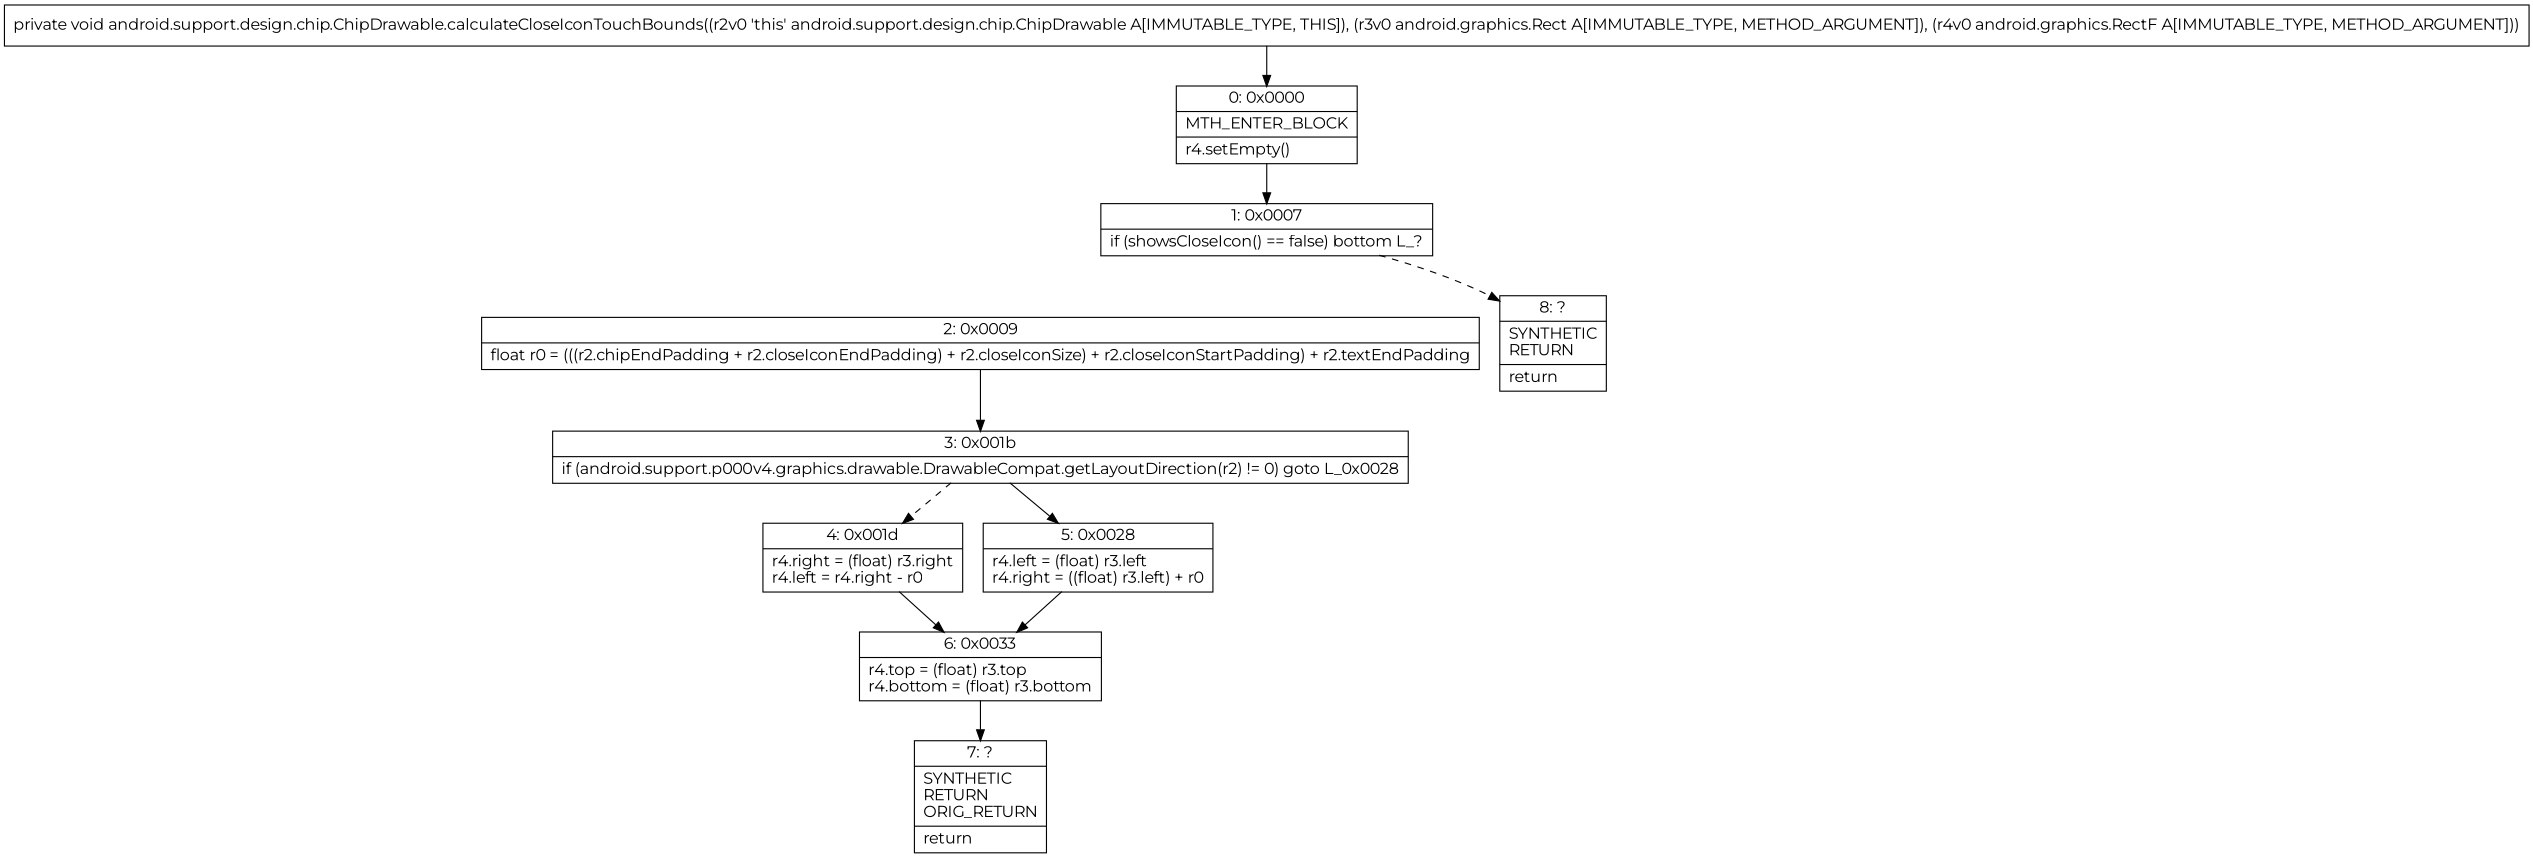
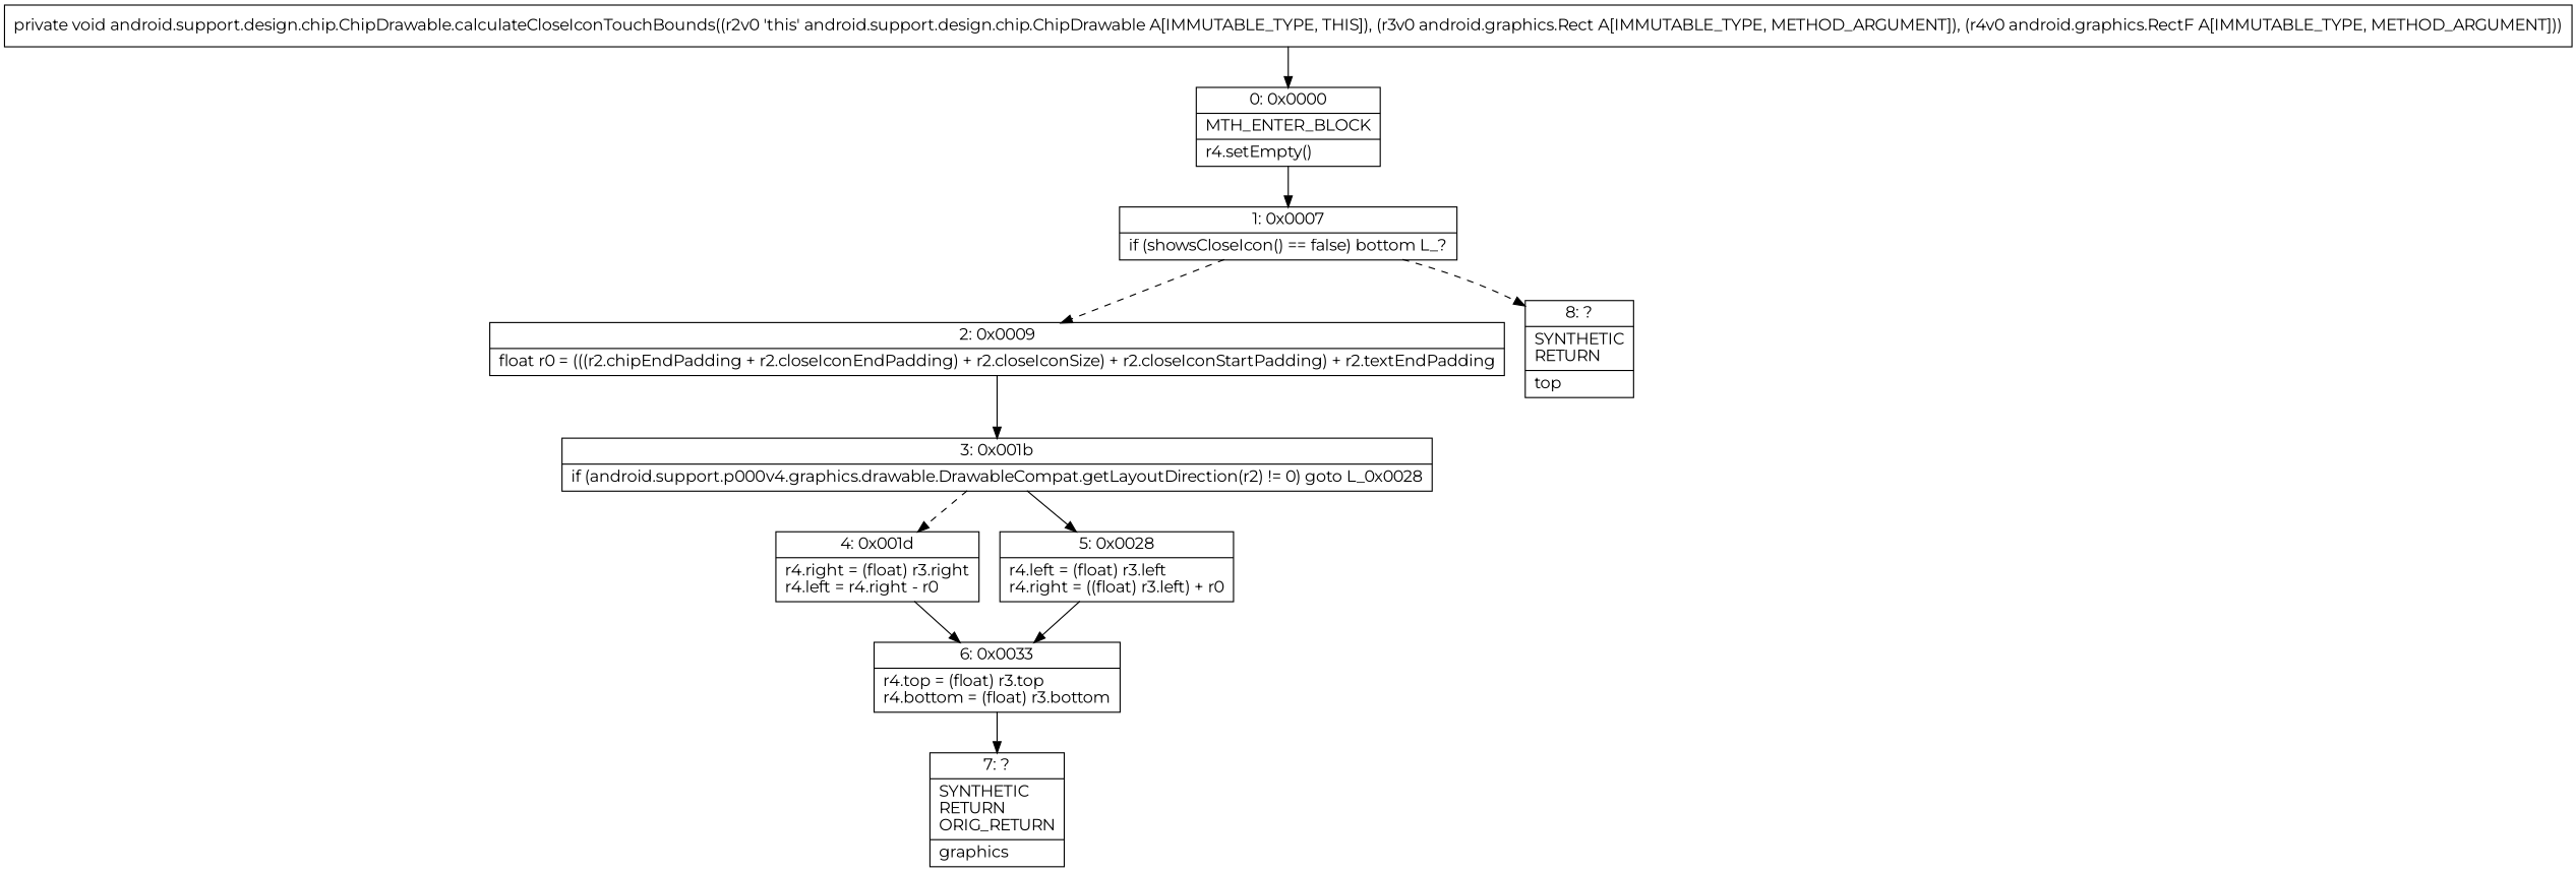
  digraph {
    fontname=Montserrat
    node [fontname=Montserrat shape=record]
    edge [fontname=Montserrat]
    n1 [label="{0\:\ 0x0000|MTH_ENTER_BLOCK\l|r4.setEmpty()\l}"]
    n2 [label="{1\:\ 0x0007|if (showsCloseIcon() == false) bottom L_?\l}"]
    n3 [label="{2\:\ 0x0009|float r0 = (((r2.chipEndPadding + r2.closeIconEndPadding) + r2.closeIconSize) + r2.closeIconStartPadding) + r2.textEndPadding\l}"]
-   n4 [label="{8\:\ ?|SYNTHETIC\lRETURN\l|return\l}"]
+   n4 [label="{8\:\ ?|SYNTHETIC\lRETURN\l|top\l}"]
    n5 [label="{3\:\ 0x001b|if (android.support.p000v4.graphics.drawable.DrawableCompat.getLayoutDirection(r2) != 0) goto L_0x0028\l}"]
    n6 [label="{4\:\ 0x001d|r4.right = (float) r3.right\lr4.left = r4.right \- r0\l}"]
    n7 [label="{5\:\ 0x0028|r4.left = (float) r3.left\lr4.right = ((float) r3.left) + r0\l}"]
    n8 [label="{6\:\ 0x0033|r4.top = (float) r3.top\lr4.bottom = (float) r3.bottom\l}"]
-   n9 [label="{7\:\ ?|SYNTHETIC\lRETURN\lORIG_RETURN\l|return\l}"]
+   n9 [label="{7\:\ ?|SYNTHETIC\lRETURN\lORIG_RETURN\l|graphics\l}"]
    n10 [label="{private void android.support.design.chip.ChipDrawable.calculateCloseIconTouchBounds((r2v0 'this' android.support.design.chip.ChipDrawable A[IMMUTABLE_TYPE, THIS]), (r3v0 android.graphics.Rect A[IMMUTABLE_TYPE, METHOD_ARGUMENT]), (r4v0 android.graphics.RectF A[IMMUTABLE_TYPE, METHOD_ARGUMENT])) }"]
    n1 -> n2
+   n2 -> n3 [style=dashed]
    n2 -> n4 [style=dashed]
    n3 -> n5
    n5 -> n6 [style=dashed]
    n5 -> n7
    n6 -> n8
    n7 -> n8
    n8 -> n9
    n10 -> n1
  }
